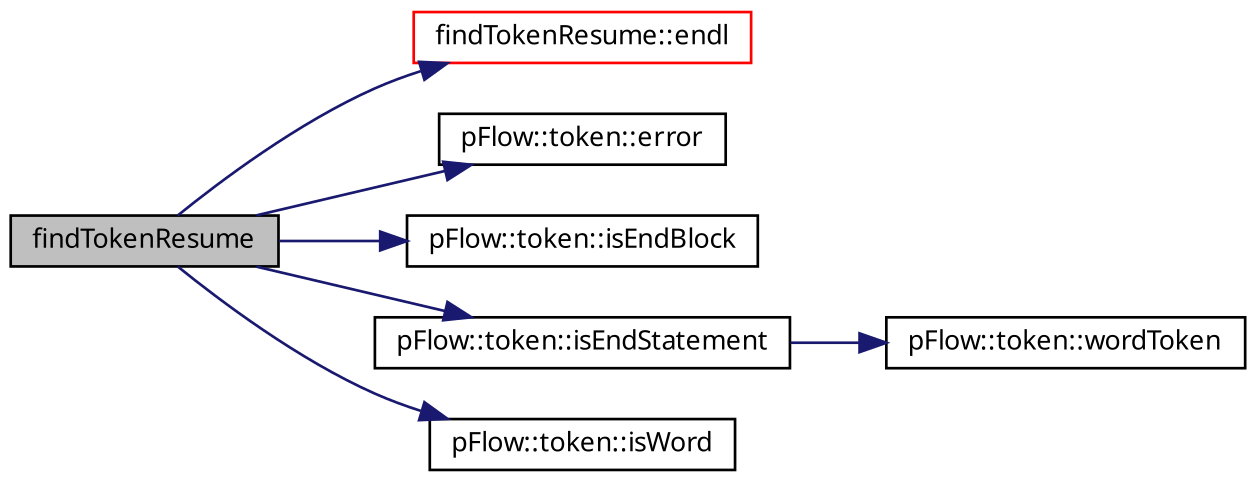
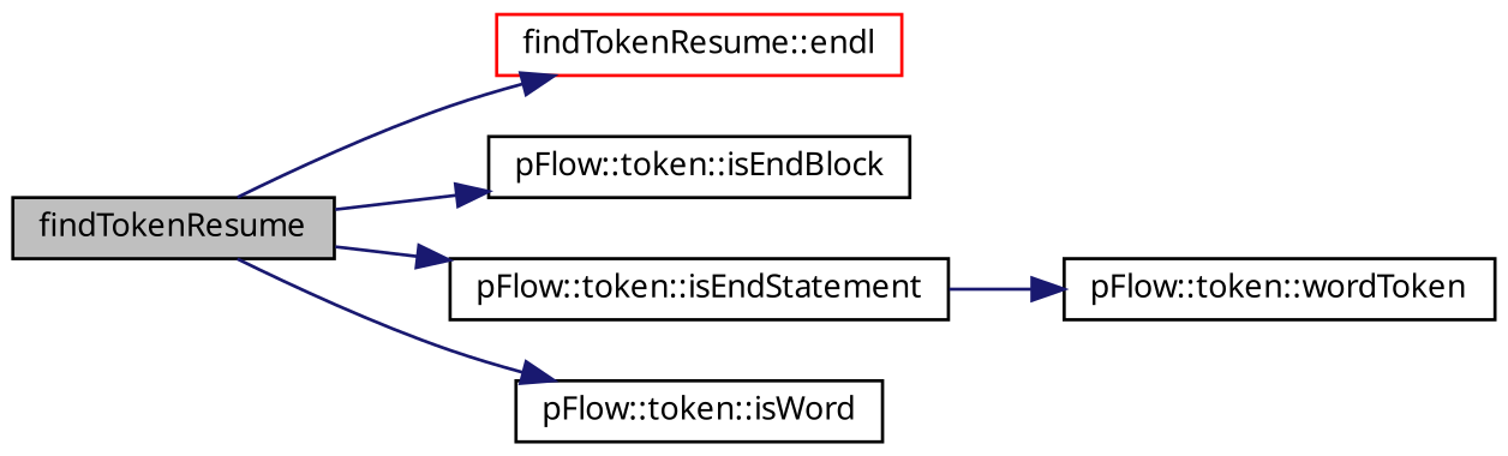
  digraph {
    fontname="Noto Sans"
    rankdir=LR
    node [color=black fillcolor=white fontname="Noto Sans" fontsize=10 shape=record style=filled]
    edge [color=midnightblue fontname="Noto Sans" fontsize=10 labelfontname=Helvetica labelfontsize=10 style=solid]
    n1 [fillcolor=grey75 fontcolor=black height=0.2 label=findTokenResume width=0.4]
    n2 [color=red height=0.2 label="findTokenResume::endl" width=0.4]
-   n3 [height=0.2 label="pFlow::token::error" width=0.4]
    n4 [height=0.2 label="pFlow::token::isEndBlock" width=0.4]
    n5 [height=0.2 label="pFlow::token::isEndStatement" width=0.4]
    n6 [height=0.2 label="pFlow::token::isWord" width=0.4]
    n7 [height=0.2 label="pFlow::token::wordToken" width=0.4]
    n1 -> n2
-   n1 -> n3
    n1 -> n4
    n1 -> n5
    n1 -> n6
    n5 -> n7
  }
